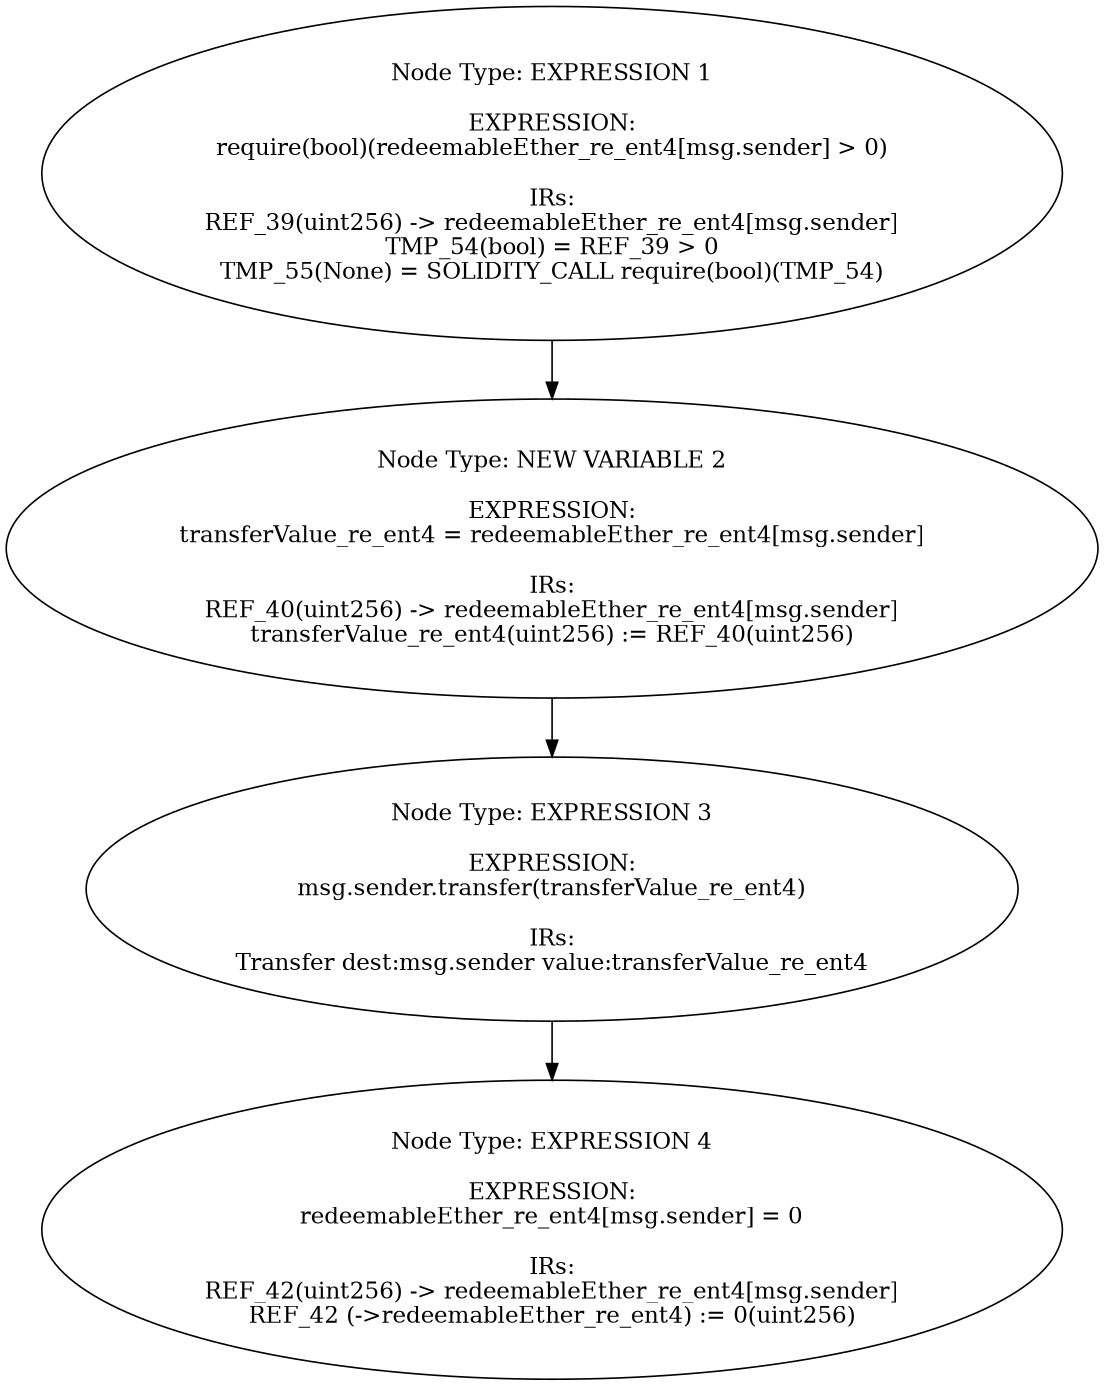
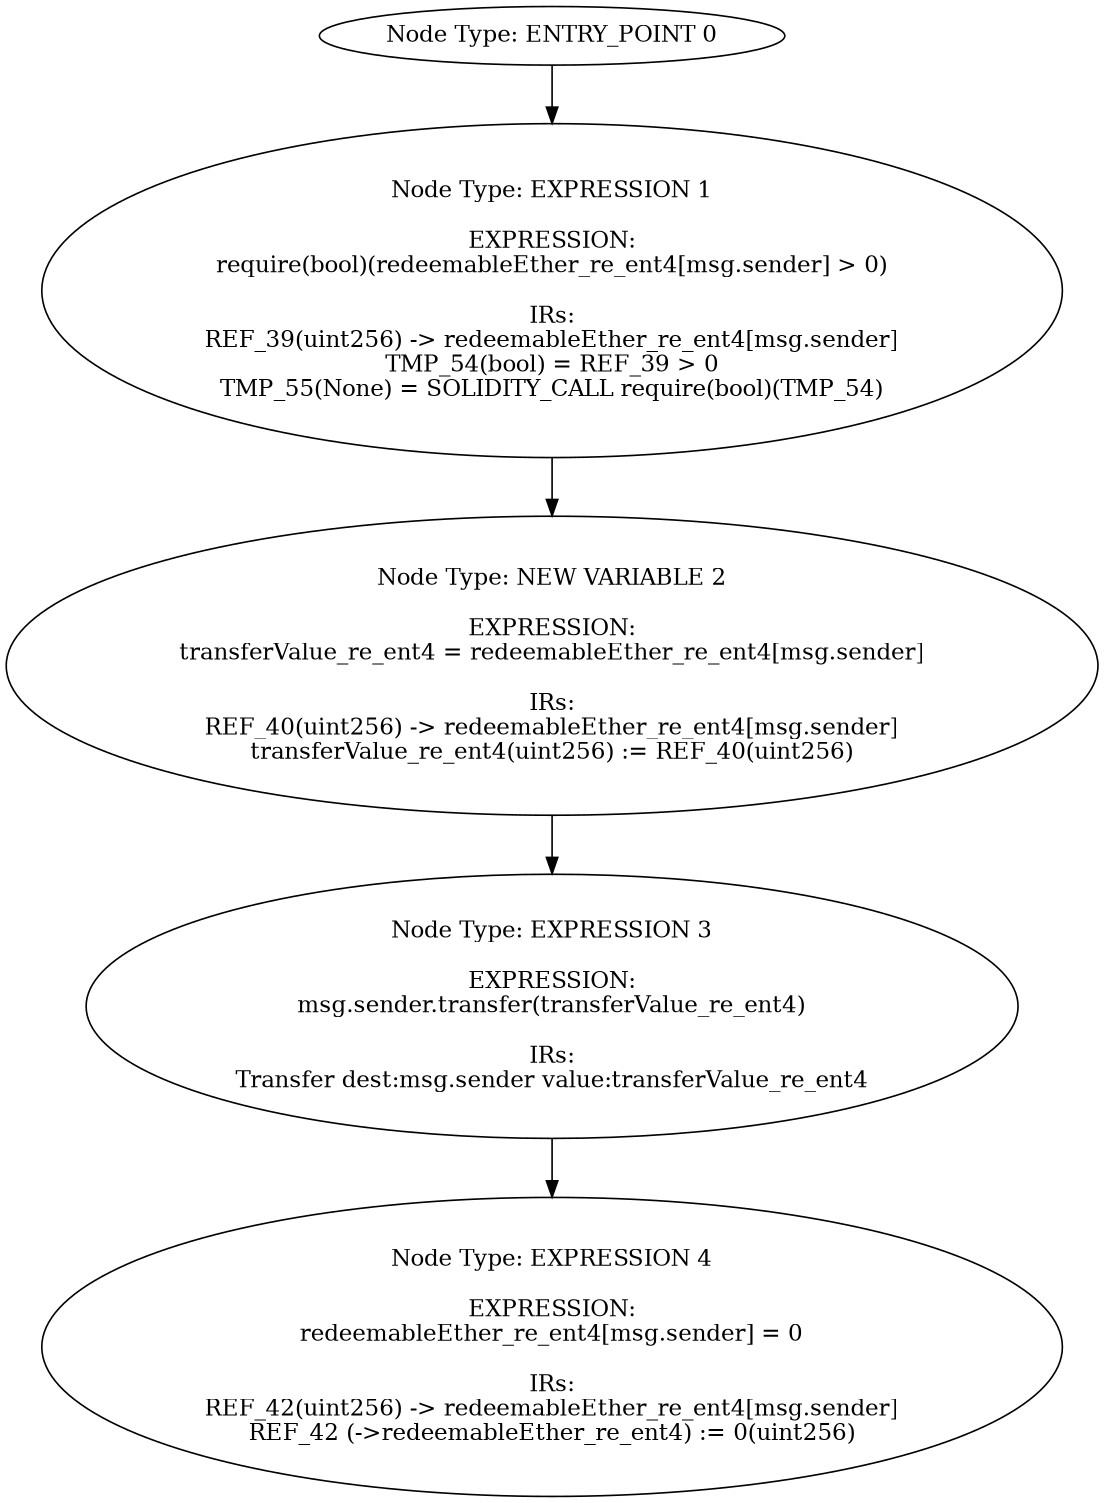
  digraph {
+   n1 [label="Node Type: ENTRY_POINT 0\n"]
    n2 [label="Node Type: EXPRESSION 1\n\nEXPRESSION:\nrequire(bool)(redeemableEther_re_ent4[msg.sender] > 0)\n\nIRs:\nREF_39(uint256) -> redeemableEther_re_ent4[msg.sender]\nTMP_54(bool) = REF_39 > 0\nTMP_55(None) = SOLIDITY_CALL require(bool)(TMP_54)"]
    n3 [label="Node Type: NEW VARIABLE 2\n\nEXPRESSION:\ntransferValue_re_ent4 = redeemableEther_re_ent4[msg.sender]\n\nIRs:\nREF_40(uint256) -> redeemableEther_re_ent4[msg.sender]\ntransferValue_re_ent4(uint256) := REF_40(uint256)"]
    n4 [label="Node Type: EXPRESSION 3\n\nEXPRESSION:\nmsg.sender.transfer(transferValue_re_ent4)\n\nIRs:\nTransfer dest:msg.sender value:transferValue_re_ent4"]
    n5 [label="Node Type: EXPRESSION 4\n\nEXPRESSION:\nredeemableEther_re_ent4[msg.sender] = 0\n\nIRs:\nREF_42(uint256) -> redeemableEther_re_ent4[msg.sender]\nREF_42 (->redeemableEther_re_ent4) := 0(uint256)"]
+   n1 -> n2
    n2 -> n3
    n3 -> n4
    n4 -> n5
  }
